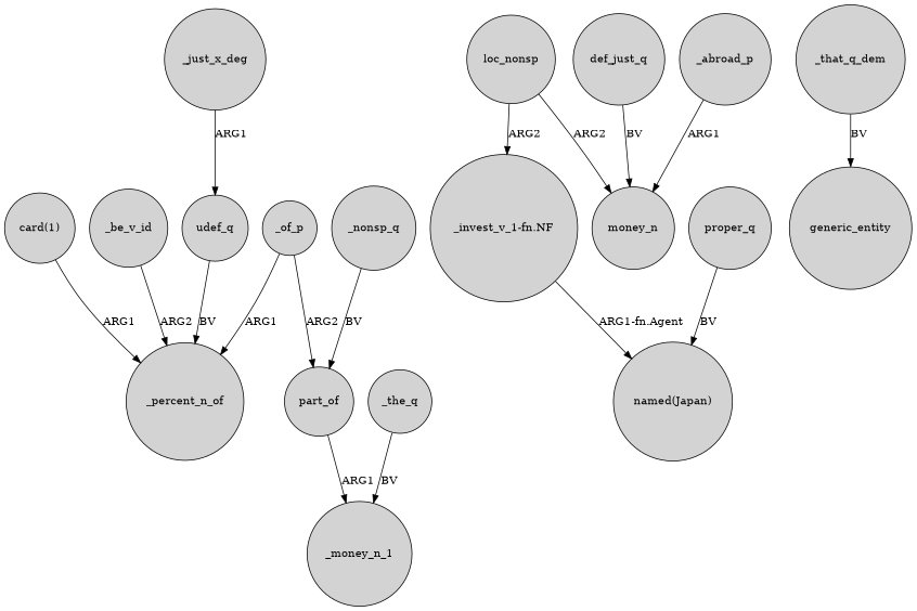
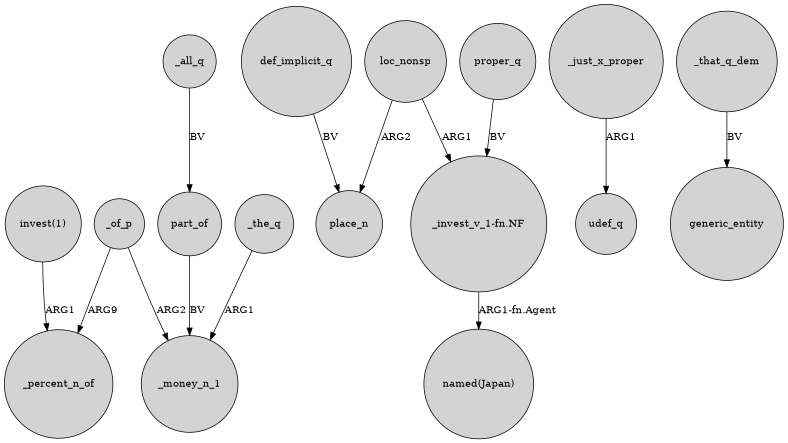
  digraph {
    node [shape=circle style=filled]
-   "card(1)"
+   "card(1)" [label="invest(1)"]
    _percent_n_of
    loc_nonsp
-   place_n [label=money_n]
+   place_n
    "_invest_v_1-fn.NF"
    "named(Japan)"
-   _be_v_id
-   _just_x_deg
+   _just_x_deg [label=_just_x_proper]
    udef_q
-   def_implicit_q [label=def_just_q]
-   _all_q [label=_nonsp_q]
+   def_implicit_q
+   _all_q
    part_of
    _money_n_1
    _the_q
    _that_q_dem
    generic_entity
    proper_q
-   _abroad_p
    _of_p
    "card(1)" -> _percent_n_of [label=ARG1]
    loc_nonsp -> place_n [label=ARG2]
-   loc_nonsp -> "_invest_v_1-fn.NF" [label=ARG2]
+   loc_nonsp -> "_invest_v_1-fn.NF" [label=ARG1]
    "_invest_v_1-fn.NF" -> "named(Japan)" [label="ARG1-fn.Agent"]
-   _be_v_id -> _percent_n_of [label=ARG2]
    _just_x_deg -> udef_q [label=ARG1]
-   udef_q -> _percent_n_of [label=BV]
    def_implicit_q -> place_n [label=BV]
    _all_q -> part_of [label=BV]
-   part_of -> _money_n_1 [label=ARG1]
-   _the_q -> _money_n_1 [label=BV]
+   part_of -> _money_n_1 [label=BV]
+   _the_q -> _money_n_1 [label=ARG1]
    _that_q_dem -> generic_entity [label=BV]
-   proper_q -> "named(Japan)" [label=BV]
-   _abroad_p -> place_n [label=ARG1]
-   _of_p -> _percent_n_of [label=ARG1]
-   _of_p -> part_of [label=ARG2]
+   proper_q -> "_invest_v_1-fn.NF" [label=BV]
+   _of_p -> _percent_n_of [label=ARG9]
+   _of_p -> _money_n_1 [label=ARG2]
  }
